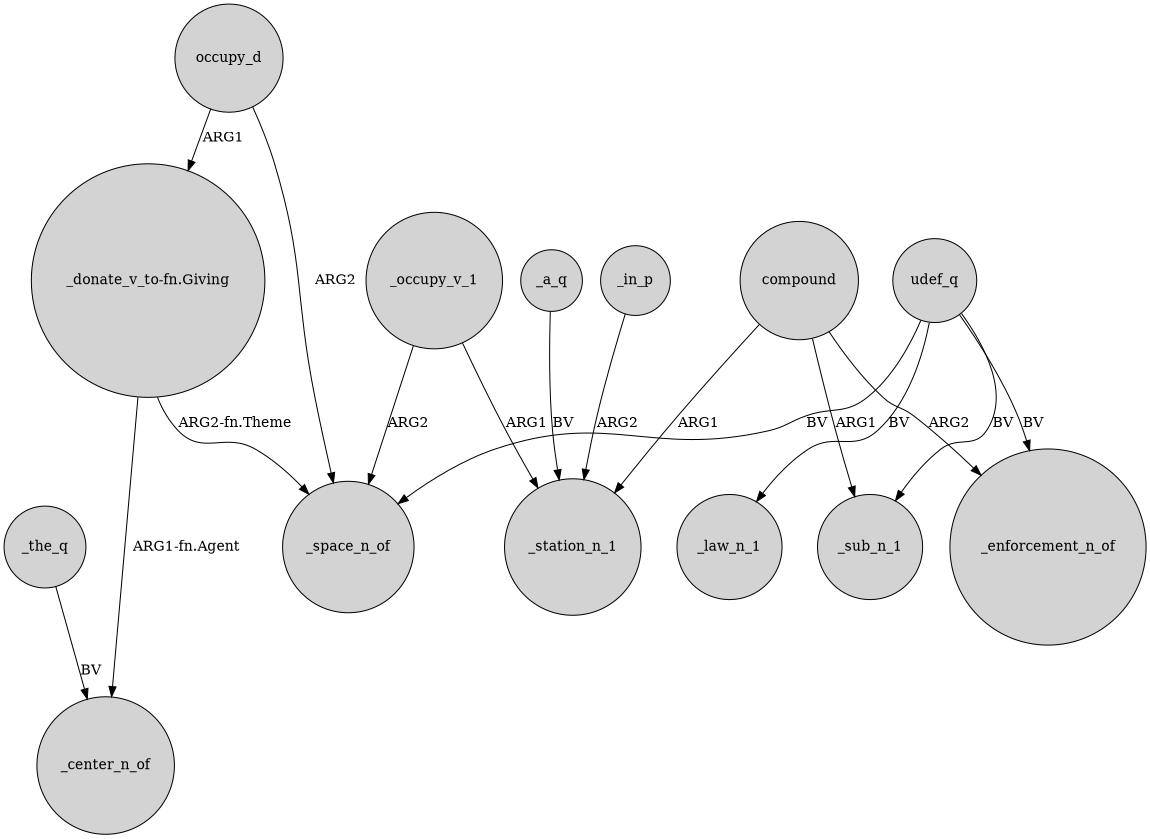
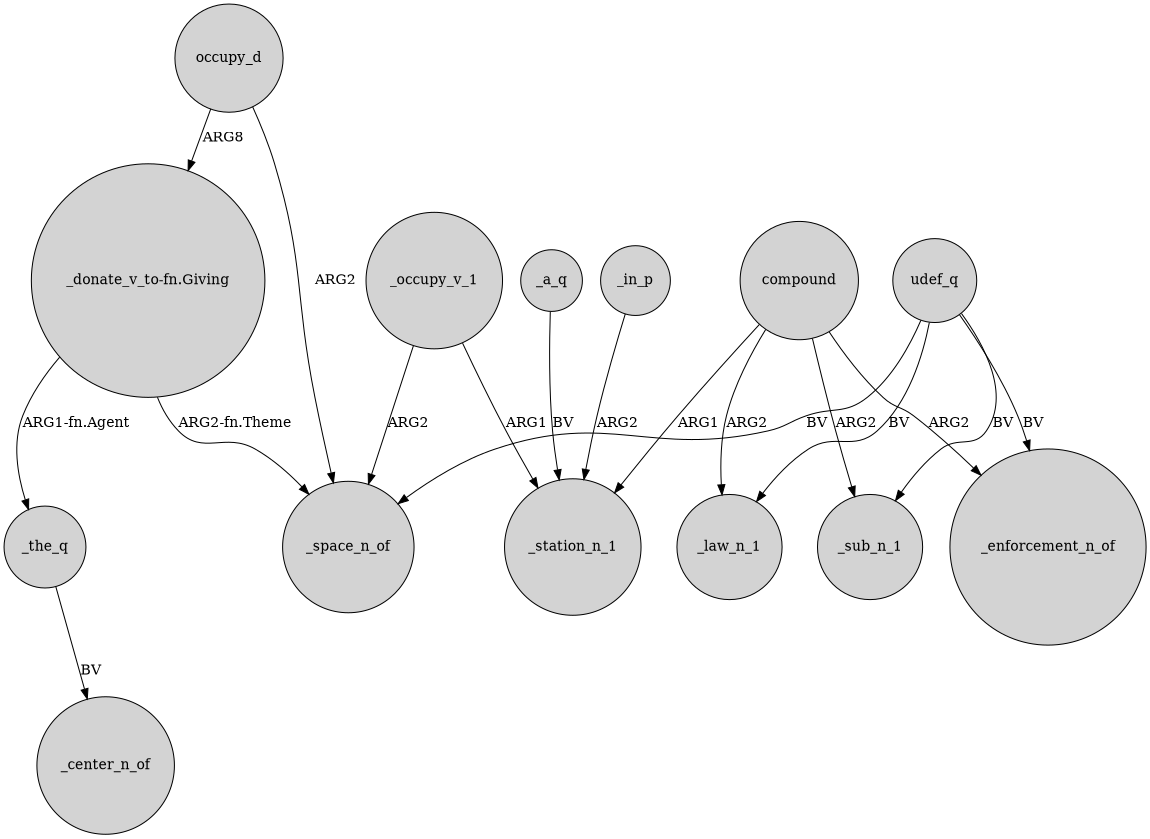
  digraph {
    node [shape=circle style=filled]
    n1 [label=occupy_d]
    "_donate_v_to-fn.Giving"
    _space_n_of
    _center_n_of
    _the_q
    _occupy_v_1
    _station_n_1
    udef_q
    _law_n_1
    _enforcement_n_of
    _sub_n_1
    _a_q
    _in_p
    compound
-   n1 -> "_donate_v_to-fn.Giving" [label=ARG1]
+   n1 -> "_donate_v_to-fn.Giving" [label=ARG8]
    n1 -> _space_n_of [label=ARG2]
    "_donate_v_to-fn.Giving" -> _space_n_of [label="ARG2-fn.Theme"]
-   "_donate_v_to-fn.Giving" -> _center_n_of [label="ARG1-fn.Agent"]
+   "_donate_v_to-fn.Giving" -> _the_q [label="ARG1-fn.Agent"]
    _the_q -> _center_n_of [label=BV]
    _occupy_v_1 -> _space_n_of [label=ARG2]
    _occupy_v_1 -> _station_n_1 [label=ARG1]
    udef_q -> _space_n_of [label=BV]
    udef_q -> _law_n_1 [label=BV]
    udef_q -> _enforcement_n_of [label=BV]
    udef_q -> _sub_n_1 [label=BV]
    _a_q -> _station_n_1 [label=BV]
    _in_p -> _station_n_1 [label=ARG2]
    compound -> _station_n_1 [label=ARG1]
+   compound -> _law_n_1 [label=ARG2]
    compound -> _enforcement_n_of [label=ARG2]
-   compound -> _sub_n_1 [label=ARG1]
+   compound -> _sub_n_1 [label=ARG2]
  }
